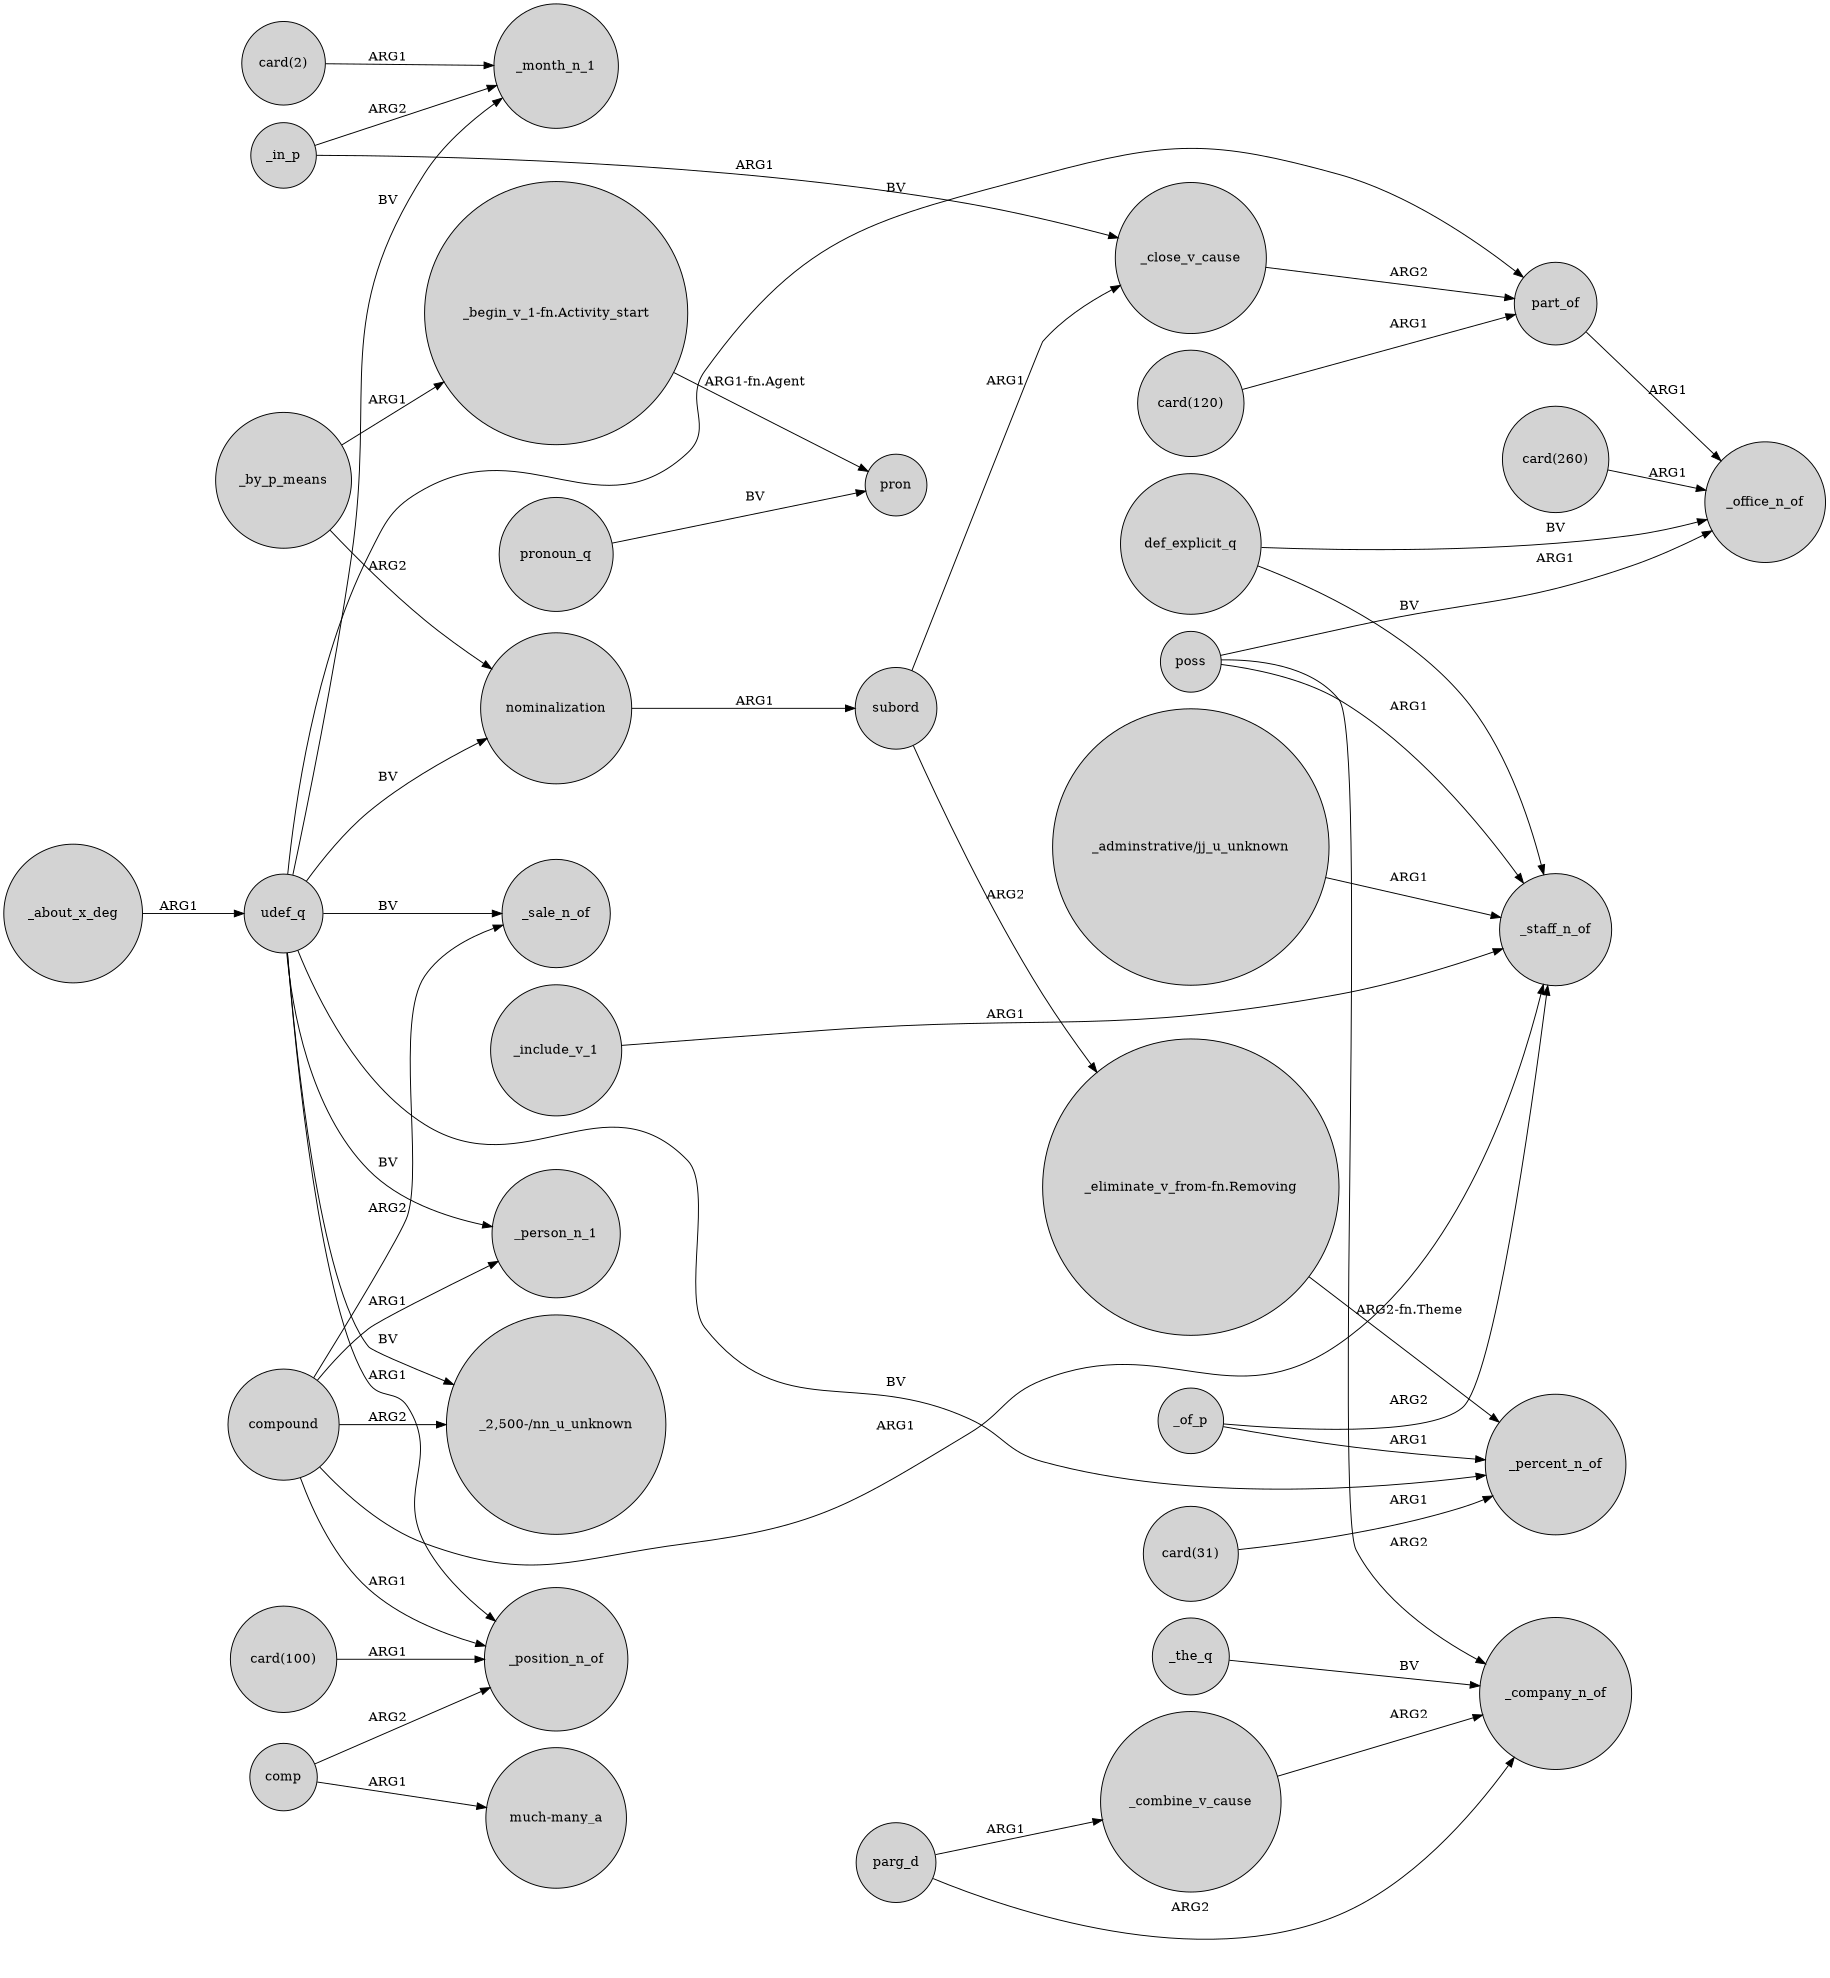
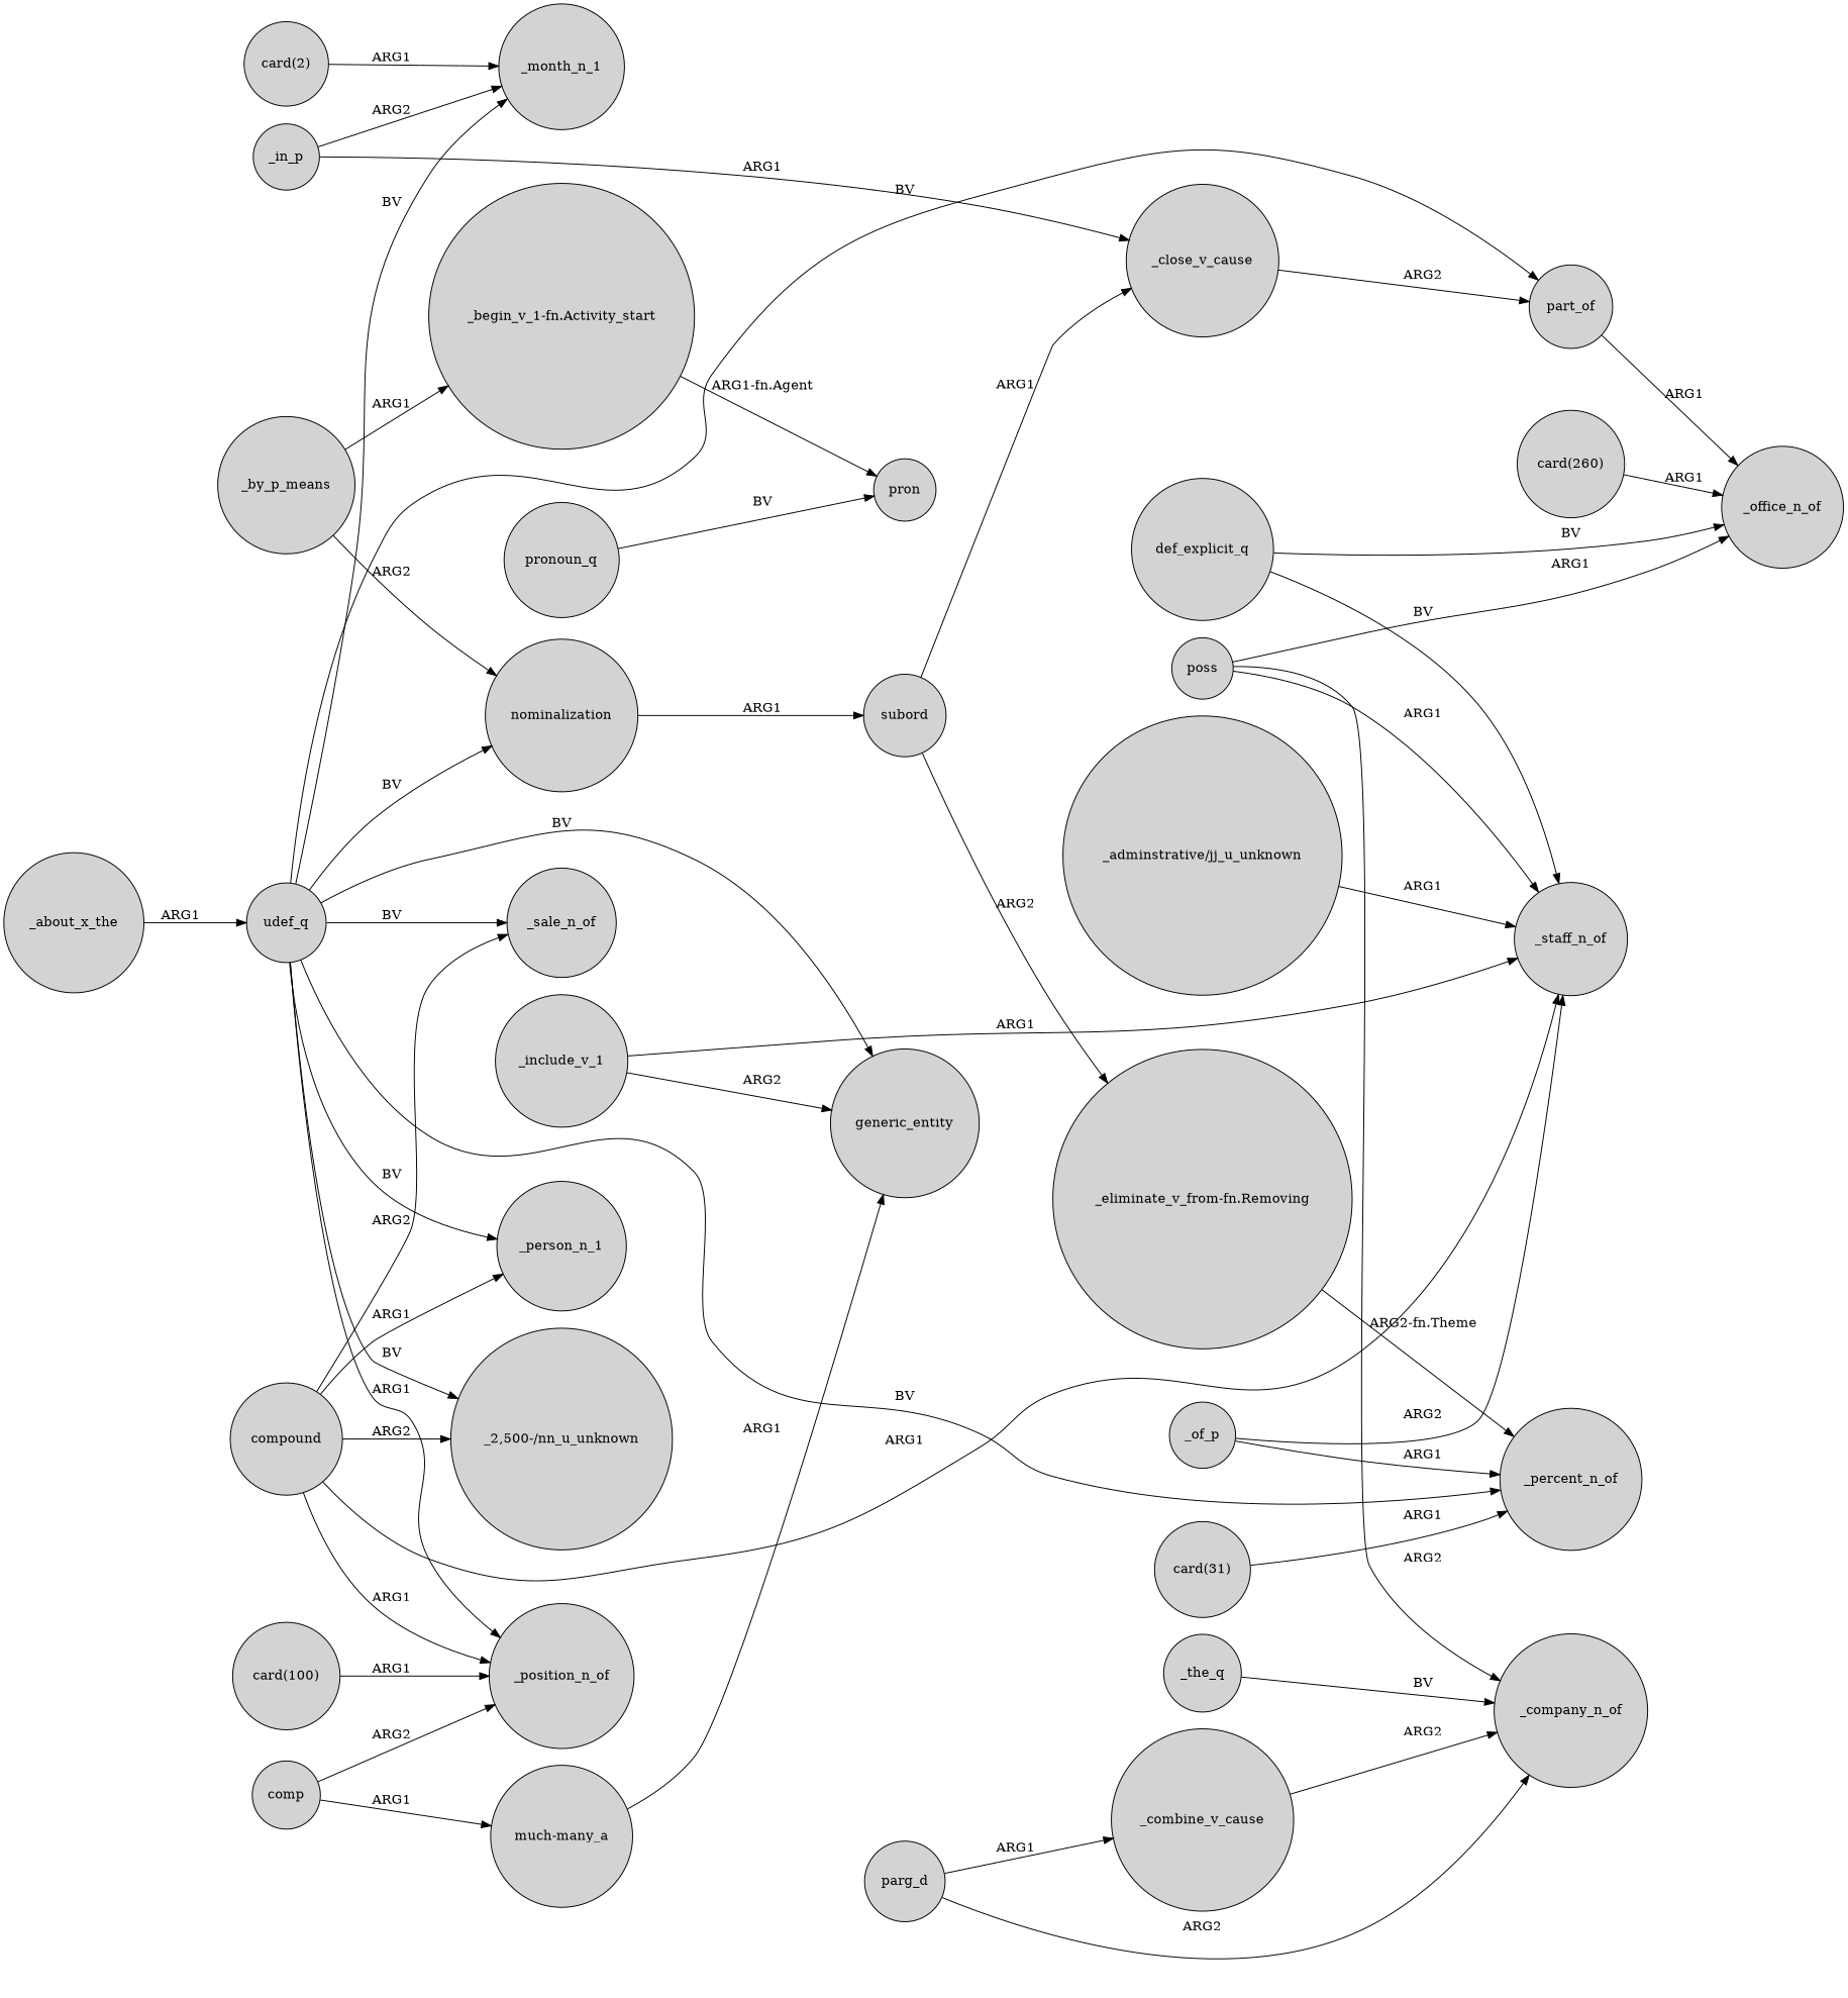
  digraph {
    rankdir=LR
    node [shape=circle style=filled]
    _in_p
    _month_n_1
    _close_v_cause
    part_of
    subord
    "_eliminate_v_from-fn.Removing"
    _percent_n_of
    _office_n_of
    _combine_v_cause
    _company_n_of
    "card(260)"
    "card(2)"
    udef_q
    nominalization
+   generic_entity
    _position_n_of
    _sale_n_of
    _person_n_1
    "_2,500-/nn_u_unknown"
    _by_p_means
    "_begin_v_1-fn.Activity_start"
    pron
    _of_p
    _staff_n_of
    "card(100)"
-   "card(120)"
    "much-many_a"
    def_explicit_q
    "_adminstrative/jj_u_unknown"
-   _about_x_deg
+   _about_x_deg [label=_about_x_the]
    _include_v_1
    _the_q
    pronoun_q
    poss
    compound
    comp
    parg_d
    "card(31)"
    _in_p -> _month_n_1 [label=ARG2]
    _in_p -> _close_v_cause [label=ARG1]
    _close_v_cause -> part_of [label=ARG2]
    part_of -> _office_n_of [label=ARG1]
    subord -> _close_v_cause [label=ARG1]
    subord -> "_eliminate_v_from-fn.Removing" [label=ARG2]
    "_eliminate_v_from-fn.Removing" -> _percent_n_of [label="ARG2-fn.Theme"]
    _combine_v_cause -> _company_n_of [label=ARG2]
    "card(260)" -> _office_n_of [label=ARG1]
    "card(2)" -> _month_n_1 [label=ARG1]
    udef_q -> _month_n_1 [label=BV]
    udef_q -> part_of [label=BV]
    udef_q -> _percent_n_of [label=BV]
    udef_q -> nominalization [label=BV]
+   udef_q -> generic_entity [label=BV]
    udef_q -> _position_n_of [label=ARG1]
    udef_q -> _sale_n_of [label=BV]
    udef_q -> _person_n_1 [label=BV]
    udef_q -> "_2,500-/nn_u_unknown" [label=BV]
    nominalization -> subord [label=ARG1]
    _by_p_means -> nominalization [label=ARG2]
    _by_p_means -> "_begin_v_1-fn.Activity_start" [label=ARG1]
    "_begin_v_1-fn.Activity_start" -> pron [label="ARG1-fn.Agent"]
    _of_p -> _percent_n_of [label=ARG1]
    _of_p -> _staff_n_of [label=ARG2]
    "card(100)" -> _position_n_of [label=ARG1]
-   "card(120)" -> part_of [label=ARG1]
+   "much-many_a" -> generic_entity [label=ARG1]
    def_explicit_q -> _office_n_of [label=BV]
    def_explicit_q -> _staff_n_of [label=BV]
    "_adminstrative/jj_u_unknown" -> _staff_n_of [label=ARG1]
    _about_x_deg -> udef_q [label=ARG1]
+   _include_v_1 -> generic_entity [label=ARG2]
    _include_v_1 -> _staff_n_of [label=ARG1]
    _the_q -> _company_n_of [label=BV]
    pronoun_q -> pron [label=BV]
    poss -> _office_n_of [label=ARG1]
    poss -> _company_n_of [label=ARG2]
    poss -> _staff_n_of [label=ARG1]
    compound -> _position_n_of [label=ARG1]
    compound -> _sale_n_of [label=ARG2]
    compound -> _person_n_1 [label=ARG1]
    compound -> "_2,500-/nn_u_unknown" [label=ARG2]
    compound -> _staff_n_of [label=ARG1]
    comp -> _position_n_of [label=ARG2]
    comp -> "much-many_a" [label=ARG1]
    parg_d -> _combine_v_cause [label=ARG1]
    parg_d -> _company_n_of [label=ARG2]
    "card(31)" -> _percent_n_of [label=ARG1]
  }
